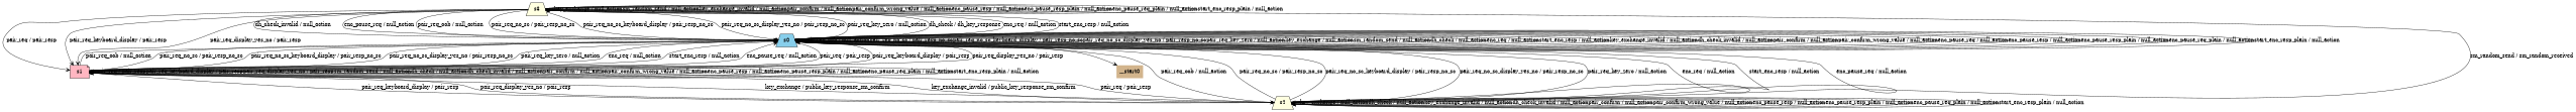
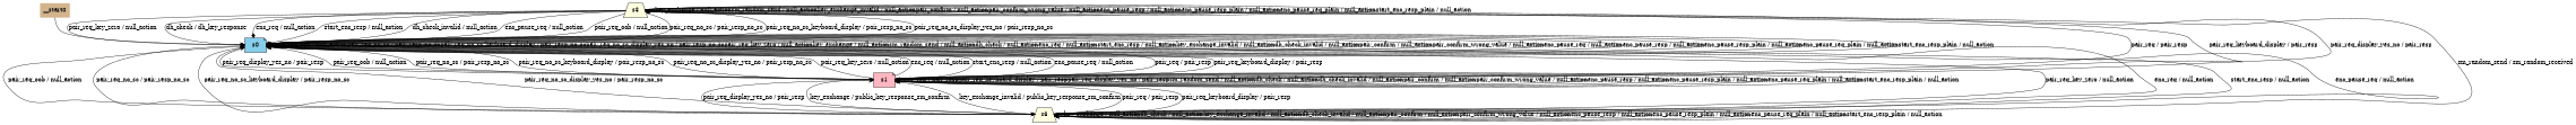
  digraph {
    node [fillcolor=lightyellow shape=note style=filled]
    edge [arrowhead=diamond]
    __start0 [fillcolor=tan shape=none]
-   n2 [fillcolor=skyblue label=s0 shape=trapezium]
+   n2 [fillcolor=skyblue label=s0]
    n3 [fillcolor=lightpink label=s1]
-   n4 [label=s2 shape=trapezium]
+   n4 [label=s6 shape=trapezium]
    n5 [label=s3 shape=trapezium]
-   n2 -> __start0 [arrowhead=vee]
+   __start0 -> n2 [arrowhead=vee]
    n2 -> n2 [label="pair_req_oob / null_action"]
    n2 -> n2 [label="pair_req_no_sc / pair_resp_no_sc"]
    n2 -> n2 [arrowhead=vee label="pair_req_no_sc_keyboard_display / pair_resp_no_sc"]
    n2 -> n2 [arrowhead=vee label="pair_req_no_sc_display_yes_no / pair_resp_no_sc"]
    n2 -> n2 [arrowhead=vee label="pair_req_key_zero / null_action"]
    n2 -> n2 [label="key_exchange / null_action"]
    n2 -> n2 [arrowhead=vee label="sm_random_send / null_action"]
    n2 -> n2 [arrowhead=vee label="dh_check / null_action"]
    n2 -> n2 [label="enc_req / null_action"]
    n2 -> n2 [label="start_enc_resp / null_action"]
    n2 -> n2 [label="key_exchange_invalid / null_action"]
    n2 -> n2 [arrowhead=vee label="dh_check_invalid / null_action"]
    n2 -> n2 [label="pair_confirm / null_action"]
    n2 -> n2 [label="pair_confirm_wrong_value / null_action"]
    n2 -> n2 [arrowhead=vee label="enc_pause_req / null_action"]
    n2 -> n2 [label="enc_pause_resp / null_action"]
    n2 -> n2 [label="enc_pause_resp_plain / null_action"]
    n2 -> n2 [label="enc_pause_req_plain / null_action"]
    n2 -> n2 [arrowhead=vee label="start_enc_resp_plain / null_action"]
    n2 -> n3 [label="pair_req / pair_resp"]
    n2 -> n3 [label="pair_req_keyboard_display / pair_resp"]
    n2 -> n3 [arrowhead=vee label="pair_req_display_yes_no / pair_resp"]
    n3 -> n2 [arrowhead=vee label="pair_req_oob / null_action"]
    n3 -> n2 [label="pair_req_no_sc / pair_resp_no_sc"]
    n3 -> n2 [label="pair_req_no_sc_keyboard_display / pair_resp_no_sc"]
    n3 -> n2 [arrowhead=vee label="pair_req_no_sc_display_yes_no / pair_resp_no_sc"]
    n3 -> n2 [arrowhead=vee label="pair_req_key_zero / null_action"]
    n3 -> n2 [label="enc_req / null_action"]
    n3 -> n2 [label="start_enc_resp / null_action"]
    n3 -> n2 [arrowhead=vee label="enc_pause_req / null_action"]
    n3 -> n3 [arrowhead=vee label="pair_req / pair_resp"]
    n3 -> n3 [label="pair_req_keyboard_display / pair_resp"]
    n3 -> n3 [label="pair_req_display_yes_no / pair_resp"]
    n3 -> n3 [arrowhead=vee label="sm_random_send / null_action"]
    n3 -> n3 [arrowhead=vee label="dh_check / null_action"]
    n3 -> n3 [label="dh_check_invalid / null_action"]
    n3 -> n3 [label="pair_confirm / null_action"]
    n3 -> n3 [label="pair_confirm_wrong_value / null_action"]
    n3 -> n3 [label="enc_pause_resp / null_action"]
    n3 -> n3 [arrowhead=vee label="enc_pause_resp_plain / null_action"]
    n3 -> n3 [label="enc_pause_req_plain / null_action"]
    n3 -> n3 [label="start_enc_resp_plain / null_action"]
    n3 -> n4 [arrowhead=vee label="key_exchange / public_key_response_sm_confirm"]
    n3 -> n4 [label="key_exchange_invalid / public_key_response_sm_confirm"]
    n4 -> n2 [arrowhead=vee label="pair_req_oob / null_action"]
    n4 -> n2 [label="pair_req_no_sc / pair_resp_no_sc"]
    n4 -> n2 [label="pair_req_no_sc_keyboard_display / pair_resp_no_sc"]
    n4 -> n2 [arrowhead=vee label="pair_req_no_sc_display_yes_no / pair_resp_no_sc"]
    n4 -> n2 [arrowhead=vee label="pair_req_key_zero / null_action"]
    n4 -> n2 [label="enc_req / null_action"]
    n4 -> n2 [label="start_enc_resp / null_action"]
    n4 -> n2 [label="enc_pause_req / null_action"]
    n4 -> n3 [label="pair_req / pair_resp"]
    n4 -> n3 [arrowhead=vee label="pair_req_keyboard_display / pair_resp"]
    n4 -> n3 [arrowhead=vee label="pair_req_display_yes_no / pair_resp"]
    n4 -> n4 [arrowhead=vee label="key_exchange / null_action"]
    n4 -> n4 [arrowhead=vee label="dh_check / null_action"]
    n4 -> n4 [arrowhead=vee label="key_exchange_invalid / null_action"]
    n4 -> n4 [label="dh_check_invalid / null_action"]
    n4 -> n4 [arrowhead=vee label="pair_confirm / null_action"]
    n4 -> n4 [arrowhead=vee label="pair_confirm_wrong_value / null_action"]
    n4 -> n4 [arrowhead=vee label="enc_pause_resp / null_action"]
    n4 -> n4 [arrowhead=vee label="enc_pause_resp_plain / null_action"]
    n4 -> n4 [arrowhead=vee label="enc_pause_req_plain / null_action"]
    n4 -> n4 [arrowhead=vee label="start_enc_resp_plain / null_action"]
    n5 -> n2 [arrowhead=vee label="pair_req_oob / null_action"]
    n5 -> n2 [label="pair_req_no_sc / pair_resp_no_sc"]
    n5 -> n2 [arrowhead=vee label="pair_req_no_sc_keyboard_display / pair_resp_no_sc"]
    n5 -> n2 [label="pair_req_no_sc_display_yes_no / pair_resp_no_sc"]
    n5 -> n2 [arrowhead=vee label="pair_req_key_zero / null_action"]
    n5 -> n2 [label="dh_check / dh_key_response"]
    n5 -> n2 [label="enc_req / null_action"]
    n5 -> n2 [label="start_enc_resp / null_action"]
    n5 -> n2 [label="dh_check_invalid / null_action"]
    n5 -> n2 [label="enc_pause_req / null_action"]
    n5 -> n3 [arrowhead=vee label="pair_req / pair_resp"]
    n5 -> n3 [arrowhead=vee label="pair_req_keyboard_display / pair_resp"]
    n5 -> n3 [arrowhead=vee label="pair_req_display_yes_no / pair_resp"]
    n5 -> n4 [arrowhead=vee label="sm_random_send / sm_random_received"]
    n5 -> n5 [arrowhead=vee label="key_exchange / null_action"]
    n5 -> n5 [arrowhead=vee label="sm_random_send / null_action"]
    n5 -> n5 [label="key_exchange_invalid / null_action"]
    n5 -> n5 [label="pair_confirm / null_action"]
    n5 -> n5 [label="pair_confirm_wrong_value / null_action"]
    n5 -> n5 [label="enc_pause_resp / null_action"]
    n5 -> n5 [arrowhead=vee label="enc_pause_resp_plain / null_action"]
    n5 -> n5 [label="enc_pause_req_plain / null_action"]
    n5 -> n5 [label="start_enc_resp_plain / null_action"]
  }
